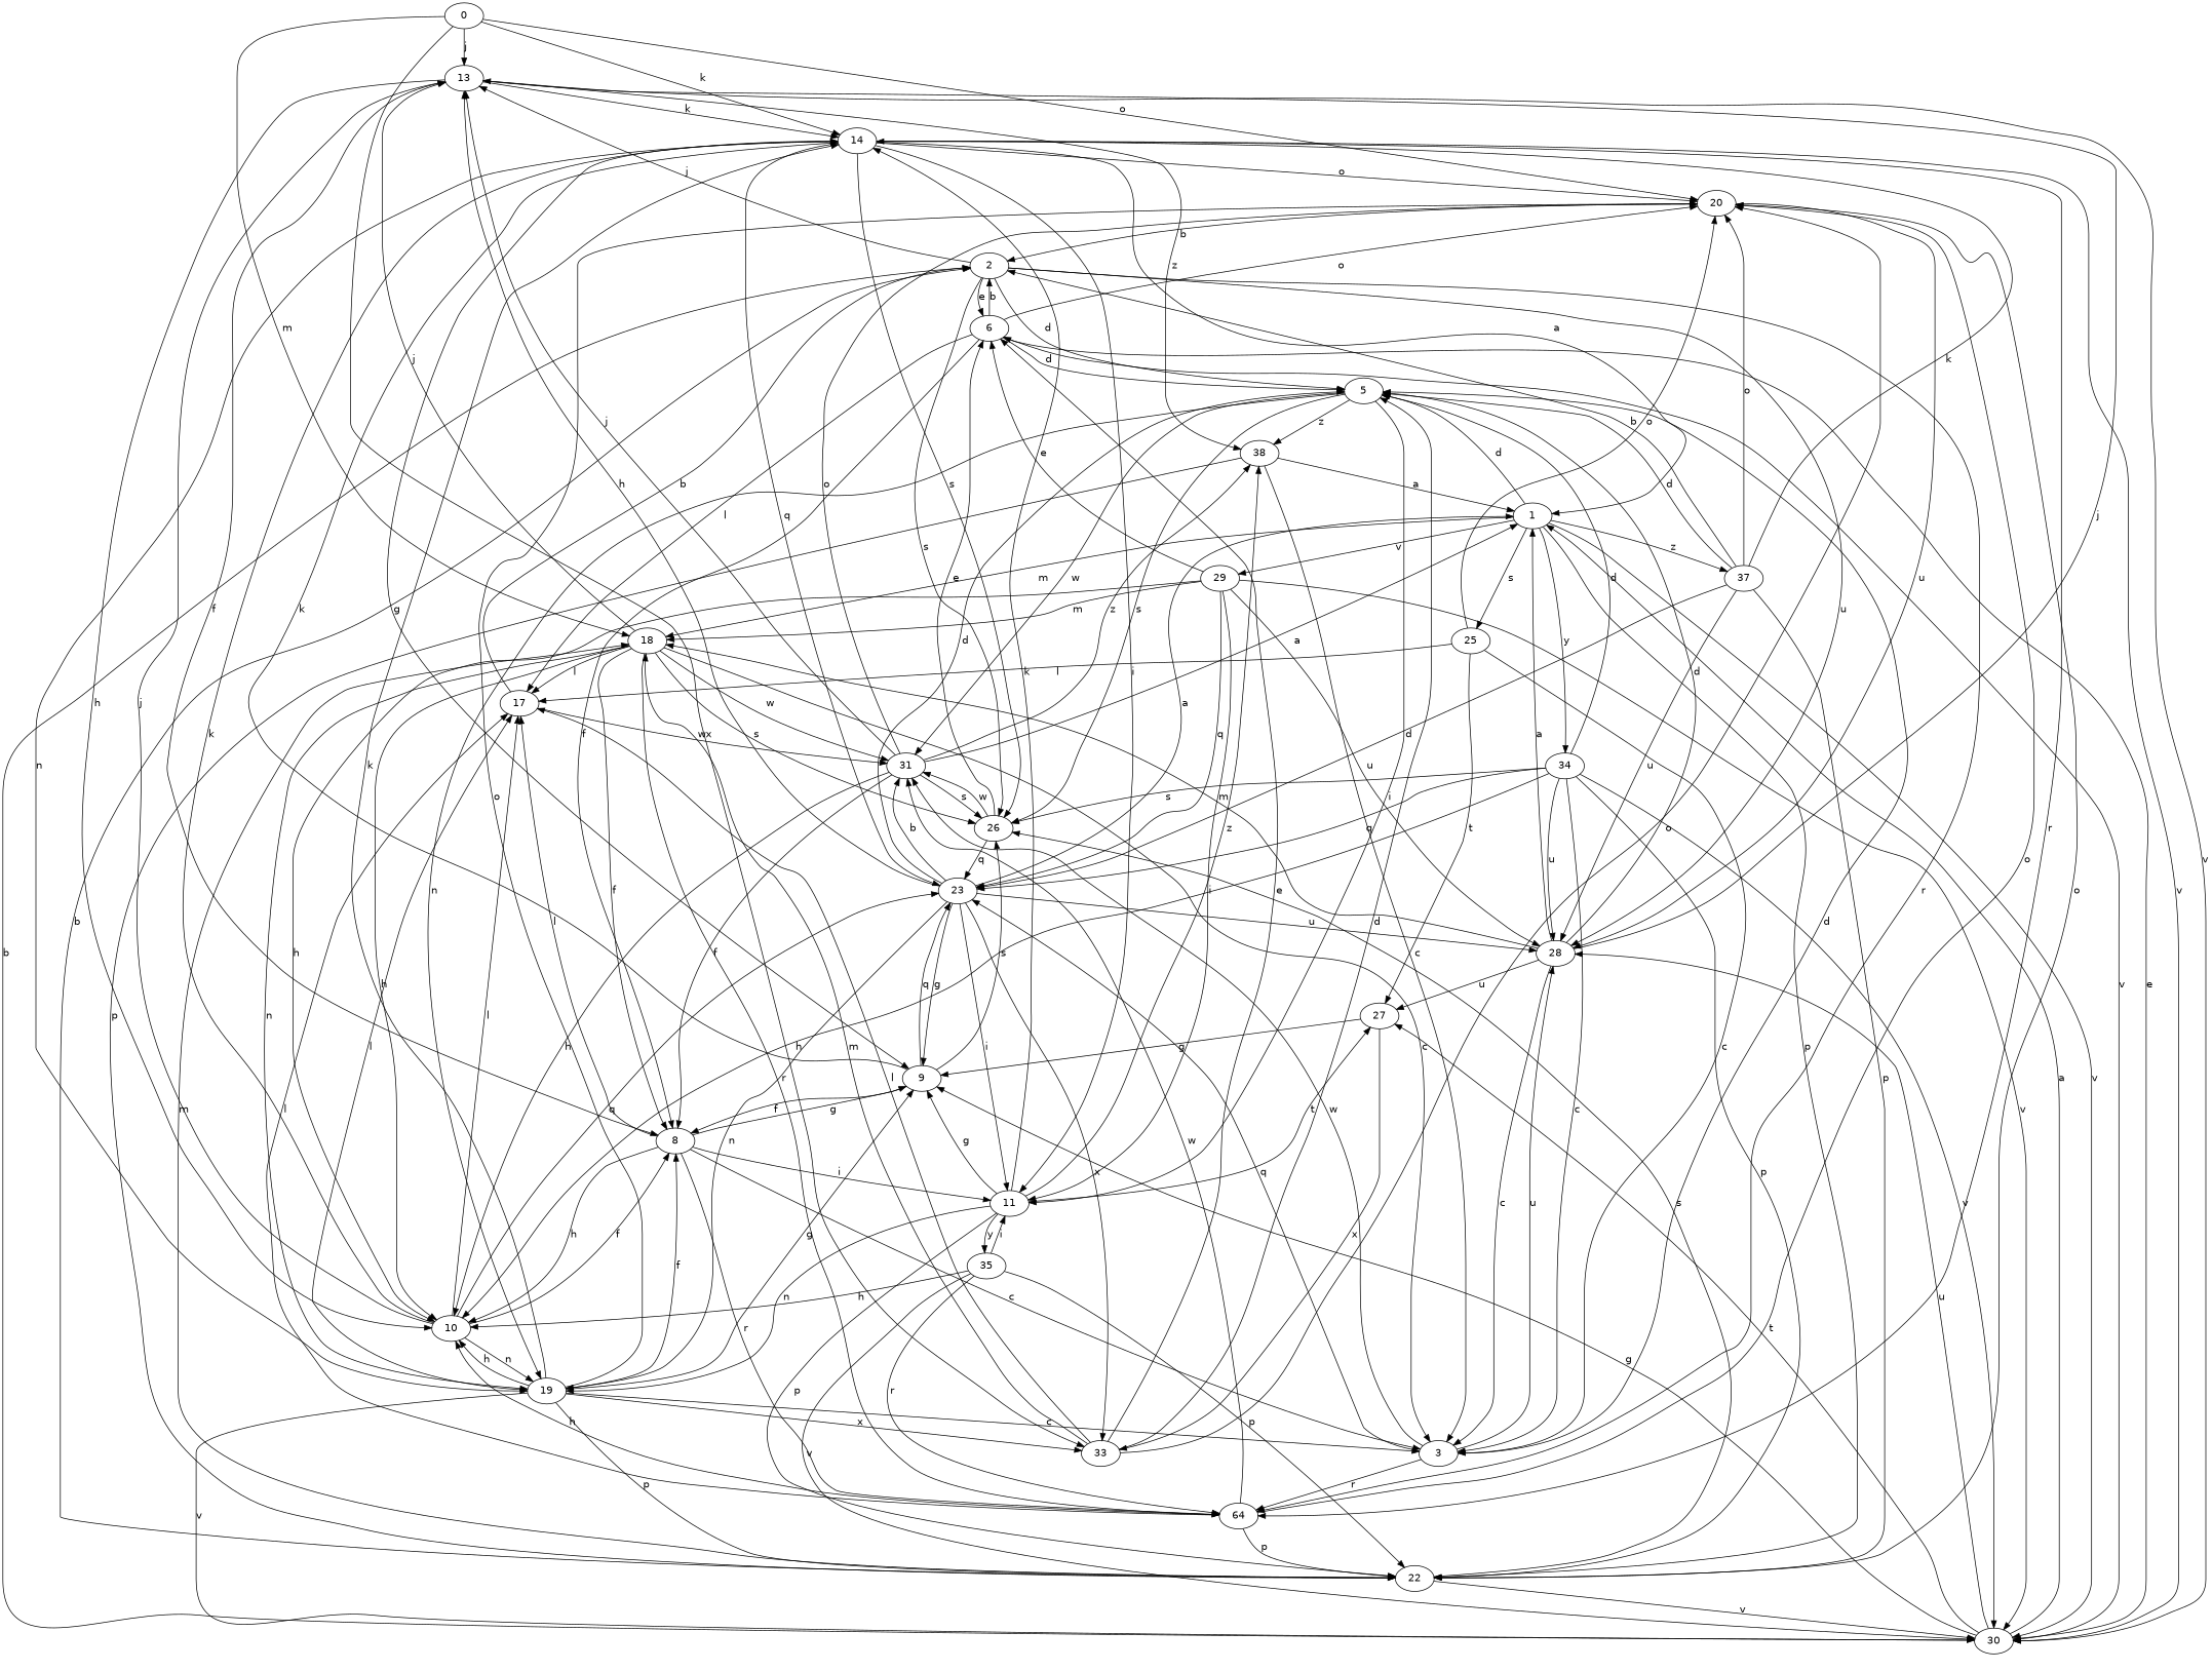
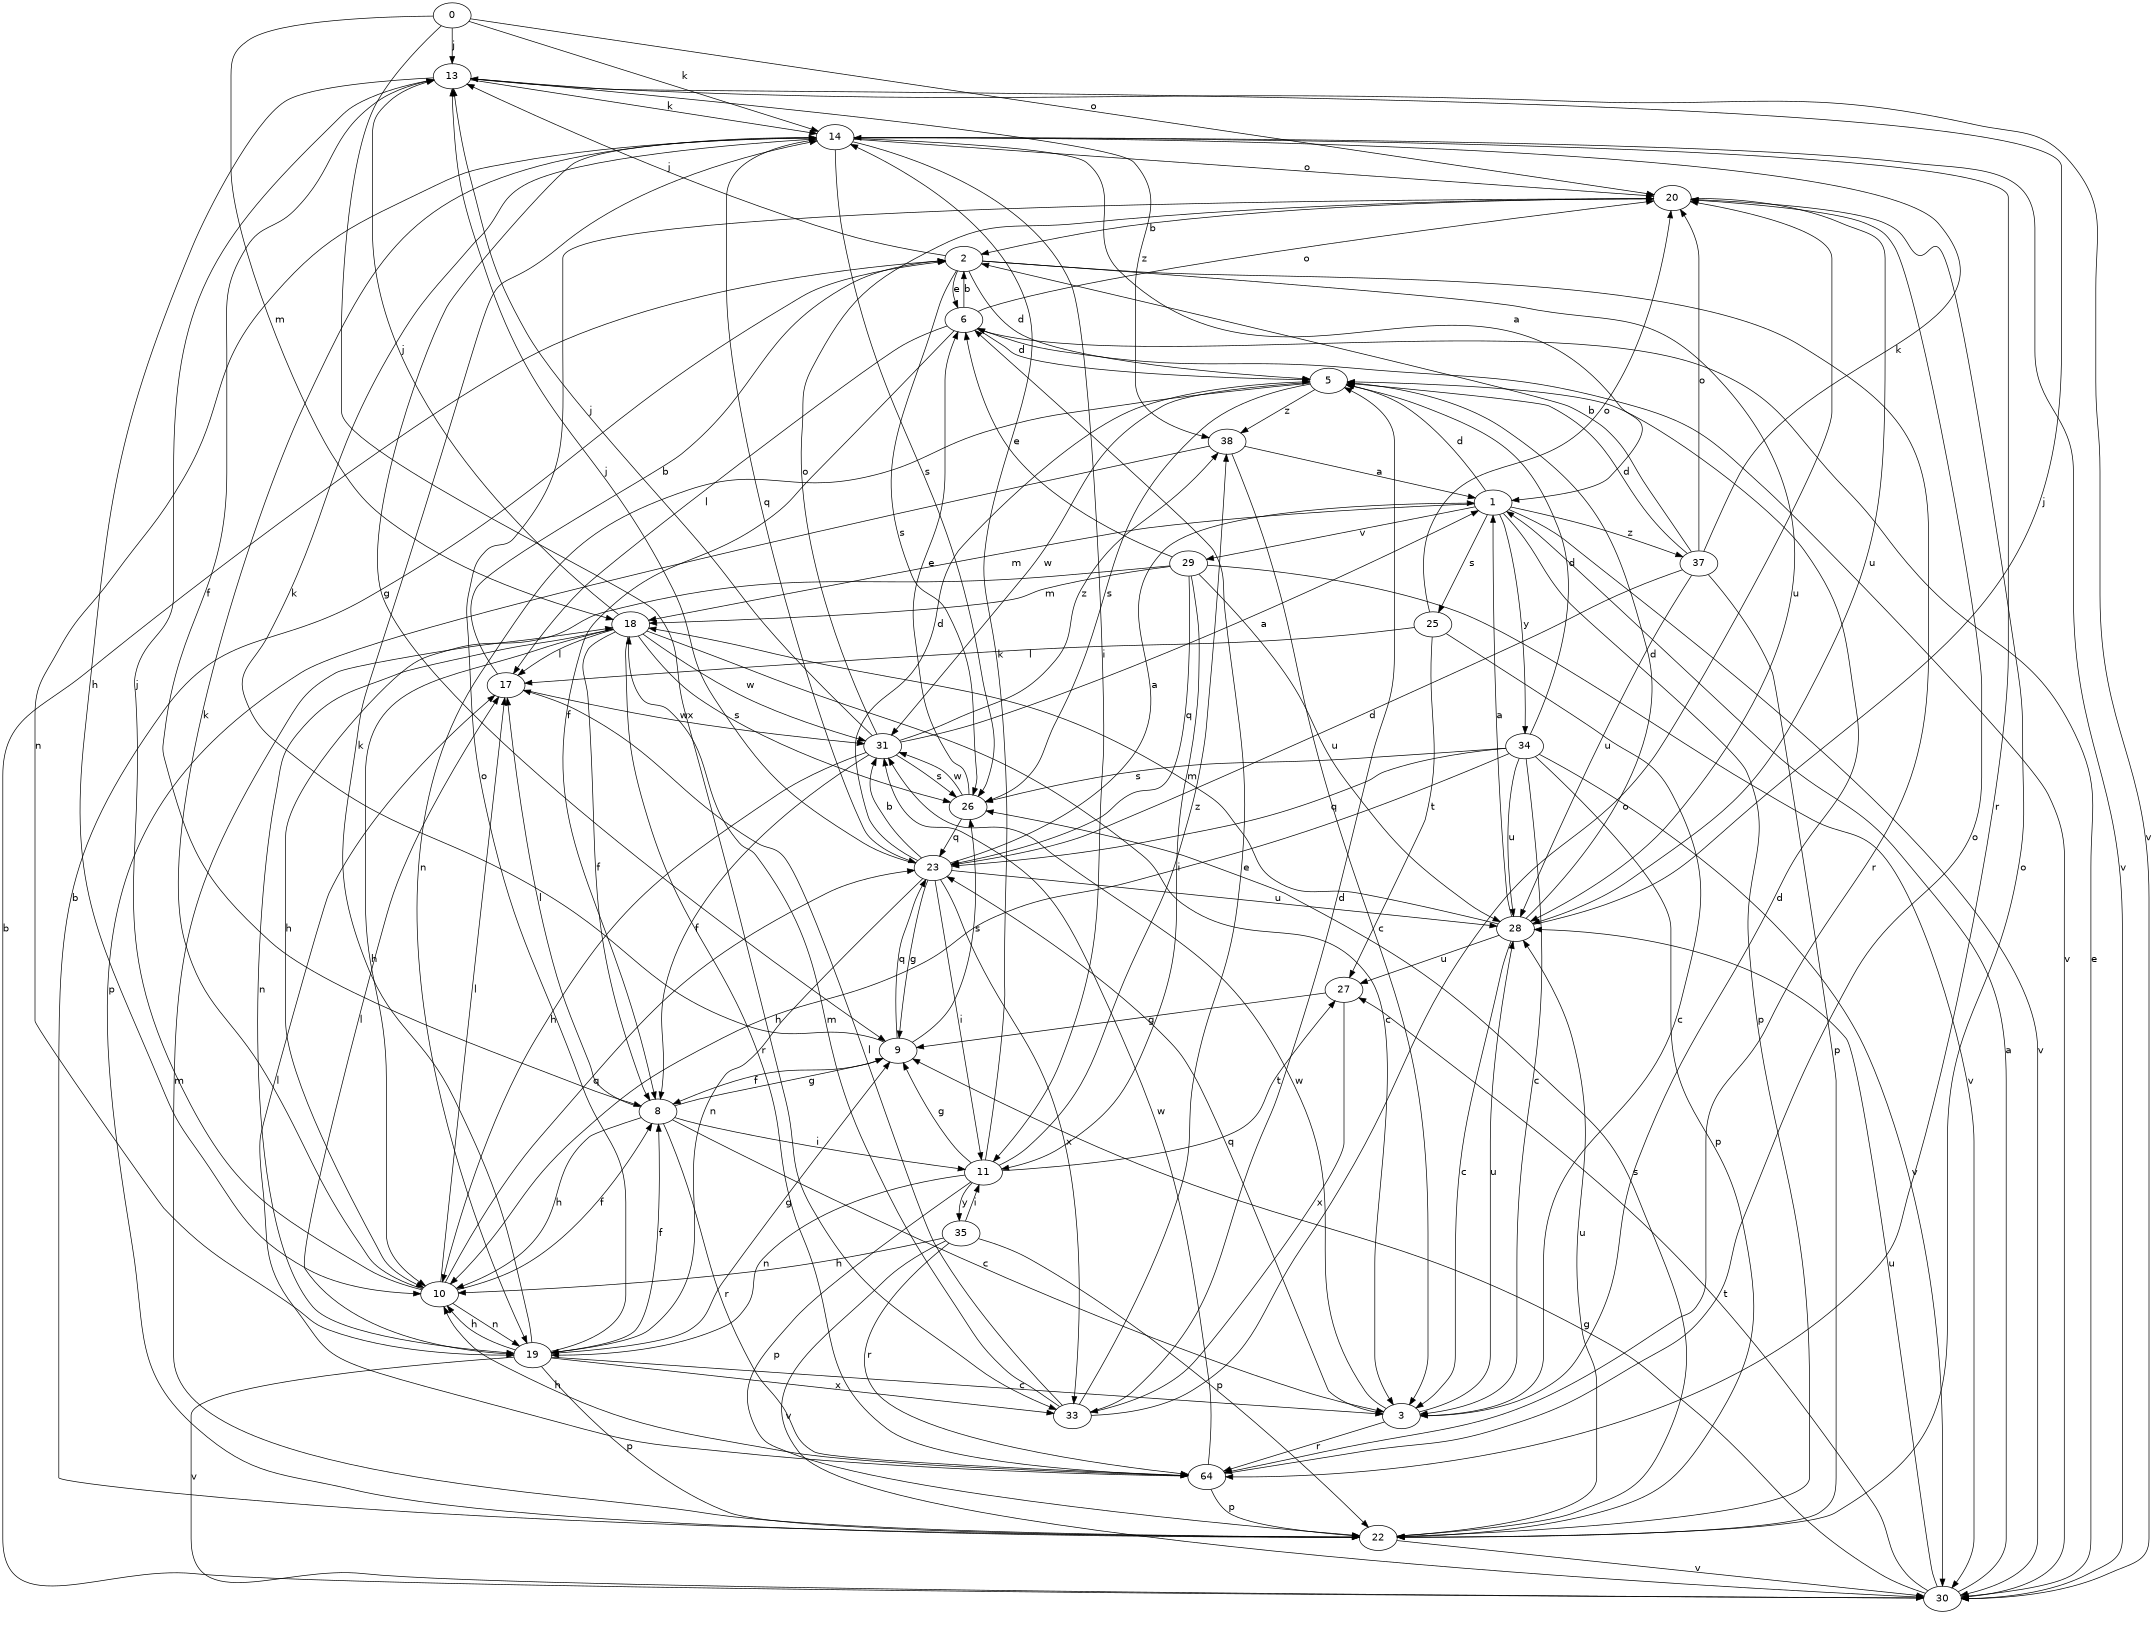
  strict digraph {
    fontname="DejaVu Sans"
    node [fontname="DejaVu Sans"]
    edge [fontname="DejaVu Sans"]
    0
    13
    14
    18
    20
    33
    30
    38
    8
    10
    1
    n12 [label=64]
    26
    23
    11
    19
    9
    3
    31
    17
    2
    28
    5
    6
    22
    25
    29
    34
    37
    27
    35
    0 -> 13 [label=j]
    0 -> 14 [label=k]
    0 -> 18 [label=m]
    0 -> 20 [label=o]
    0 -> 33 [label=x]
    13 -> 14 [label=k]
    13 -> 30 [label=v]
    13 -> 38 [label=z]
    13 -> 8 [label=f]
    13 -> 10 [label=h]
    14 -> 20 [label=o]
    14 -> 30 [label=v]
    14 -> 1 [label=a]
    14 -> n12 [label=r]
    14 -> 26 [label=s]
    14 -> 23 [label=q]
    14 -> 11 [label=i]
    14 -> 19 [label=n]
    14 -> 9 [label=g]
    18 -> 13 [label=j]
    18 -> 8 [label=f]
    18 -> 10 [label=h]
    18 -> n12 [label=r]
    18 -> 26 [label=s]
    18 -> 19 [label=n]
    18 -> 3 [label=c]
    18 -> 31 [label=w]
    18 -> 17 [label=l]
    20 -> 2 [label=b]
    20 -> 28 [label=u]
    33 -> 18 [label=m]
    33 -> 20 [label=o]
    33 -> 17 [label=l]
    33 -> 5 [label=d]
    33 -> 6 [label=e]
    30 -> 1 [label=a]
    30 -> 9 [label=g]
    30 -> 2 [label=b]
    30 -> 28 [label=u]
    30 -> 6 [label=e]
    30 -> 27 [label=t]
    38 -> 1 [label=a]
    38 -> 3 [label=c]
    38 -> 22 [label=p]
    8 -> 10 [label=h]
    8 -> n12 [label=r]
    8 -> 11 [label=i]
    8 -> 9 [label=g]
    8 -> 3 [label=c]
    8 -> 17 [label=l]
    10 -> 13 [label=j]
    10 -> 14 [label=k]
    10 -> 8 [label=f]
    10 -> 23 [label=q]
    10 -> 19 [label=n]
    10 -> 17 [label=l]
    1 -> 18 [label=m]
    1 -> 30 [label=v]
    1 -> 5 [label=d]
    1 -> 22 [label=p]
    1 -> 25 [label=s]
    1 -> 29 [label=v]
    1 -> 34 [label=y]
    1 -> 37 [label=z]
    n12 -> 20 [label=o]
    n12 -> 10 [label=h]
    n12 -> 31 [label=w]
    n12 -> 17 [label=l]
    n12 -> 22 [label=p]
    26 -> 23 [label=q]
    26 -> 31 [label=w]
    26 -> 6 [label=e]
-   23 -> 13 [label=h]
+   23 -> 13 [label=j]
    23 -> 33 [label=x]
    23 -> 1 [label=a]
    23 -> 11 [label=i]
    23 -> 19 [label=n]
    23 -> 9 [label=g]
    23 -> 31 [label=b]
    23 -> 28 [label=u]
    23 -> 5 [label=d]
    11 -> 14 [label=k]
    11 -> 38 [label=z]
    11 -> 19 [label=n]
    11 -> 9 [label=g]
    11 -> 22 [label=p]
    11 -> 27 [label=t]
    11 -> 35 [label=y]
    19 -> 14 [label=k]
    19 -> 20 [label=o]
    19 -> 33 [label=x]
    19 -> 30 [label=v]
    19 -> 8 [label=f]
    19 -> 10 [label=h]
    19 -> 9 [label=g]
    19 -> 3 [label=c]
    19 -> 17 [label=l]
    19 -> 22 [label=p]
    9 -> 14 [label=k]
    9 -> 8 [label=f]
    9 -> 26 [label=s]
    9 -> 23 [label=q]
    3 -> n12 [label=r]
    3 -> 23 [label=q]
    3 -> 31 [label=w]
    3 -> 28 [label=u]
    3 -> 5 [label=d]
    31 -> 13 [label=j]
    31 -> 20 [label=o]
    31 -> 38 [label=z]
    31 -> 8 [label=f]
    31 -> 10 [label=h]
    31 -> 1 [label=a]
    31 -> 26 [label=s]
    17 -> 31 [label=w]
    17 -> 2 [label=b]
    2 -> 13 [label=j]
    2 -> n12 [label=r]
    2 -> 26 [label=s]
    2 -> 28 [label=u]
    2 -> 5 [label=d]
    2 -> 6 [label=e]
    28 -> 13 [label=j]
    28 -> 18 [label=m]
    28 -> 1 [label=a]
    28 -> 3 [label=c]
    28 -> 5 [label=d]
    28 -> 27 [label=u]
    5 -> 38 [label=z]
    5 -> 26 [label=s]
-   5 -> 11 [label=i]
    5 -> 19 [label=n]
    5 -> 31 [label=w]
    6 -> 20 [label=o]
    6 -> 30 [label=v]
    6 -> 8 [label=f]
    6 -> 17 [label=l]
    6 -> 2 [label=b]
    6 -> 5 [label=d]
    22 -> 18 [label=m]
    22 -> 20 [label=o]
    22 -> 30 [label=v]
    22 -> 26 [label=s]
    22 -> 2 [label=b]
+   22 -> 28 [label=u]
    25 -> 20 [label=o]
    25 -> 3 [label=c]
    25 -> 17 [label=l]
    25 -> 27 [label=t]
    29 -> 18 [label=m]
    29 -> 30 [label=v]
    29 -> 10 [label=h]
    29 -> 23 [label=q]
    29 -> 11 [label=i]
    29 -> 28 [label=u]
    29 -> 6 [label=e]
    34 -> 30 [label=v]
    34 -> 10 [label=h]
    34 -> 26 [label=s]
    34 -> 23 [label=q]
    34 -> 3 [label=c]
    34 -> 28 [label=u]
    34 -> 5 [label=d]
    34 -> 22 [label=p]
    37 -> 14 [label=k]
    37 -> 20 [label=o]
    37 -> 23 [label=d]
    37 -> 2 [label=b]
    37 -> 28 [label=u]
    37 -> 5 [label=d]
    37 -> 22 [label=p]
    27 -> 33 [label=x]
    27 -> 9 [label=g]
    35 -> 30 [label=v]
    35 -> 10 [label=h]
    35 -> n12 [label=r]
    35 -> 11 [label=i]
    35 -> 22 [label=p]
  }
